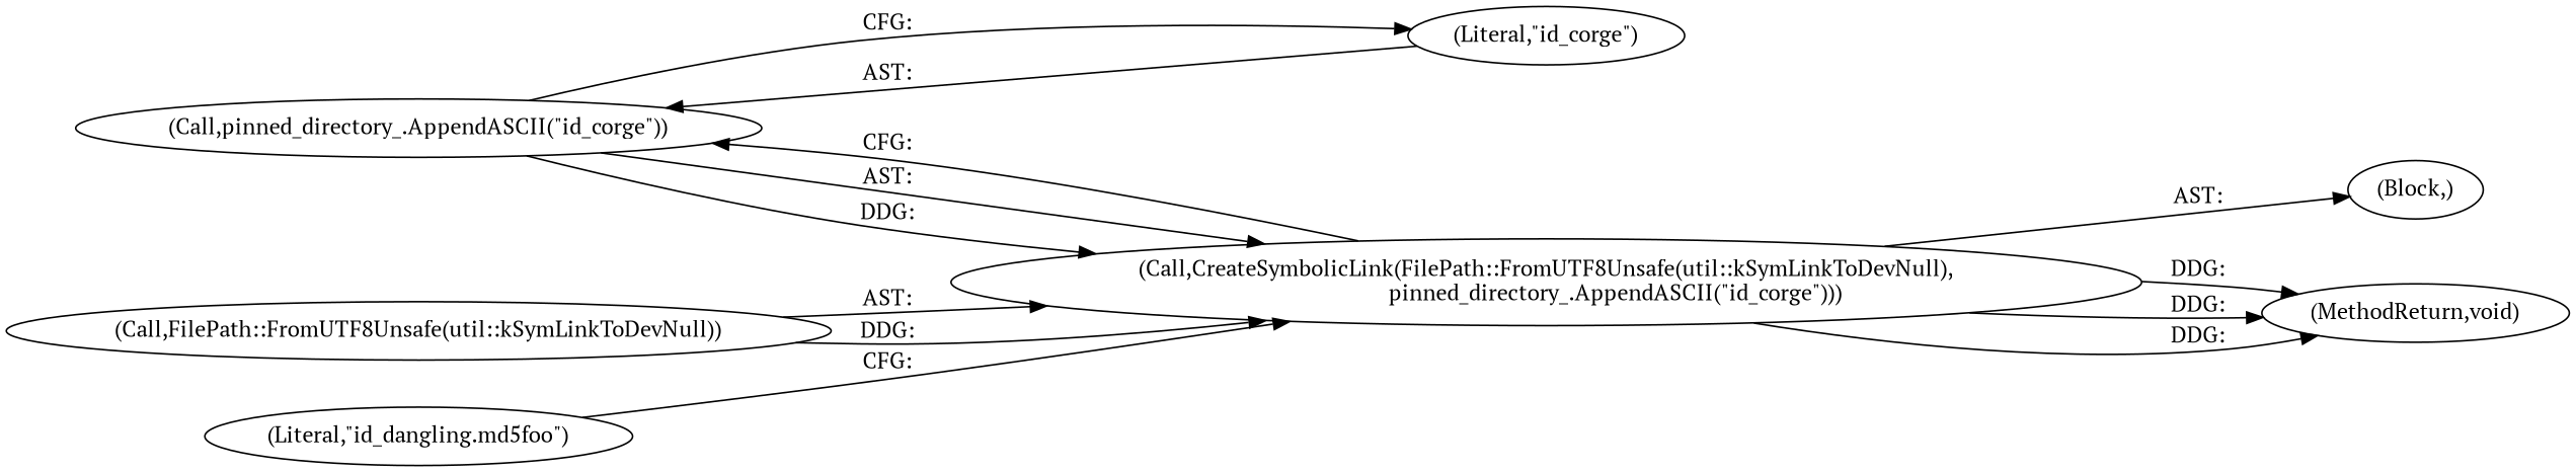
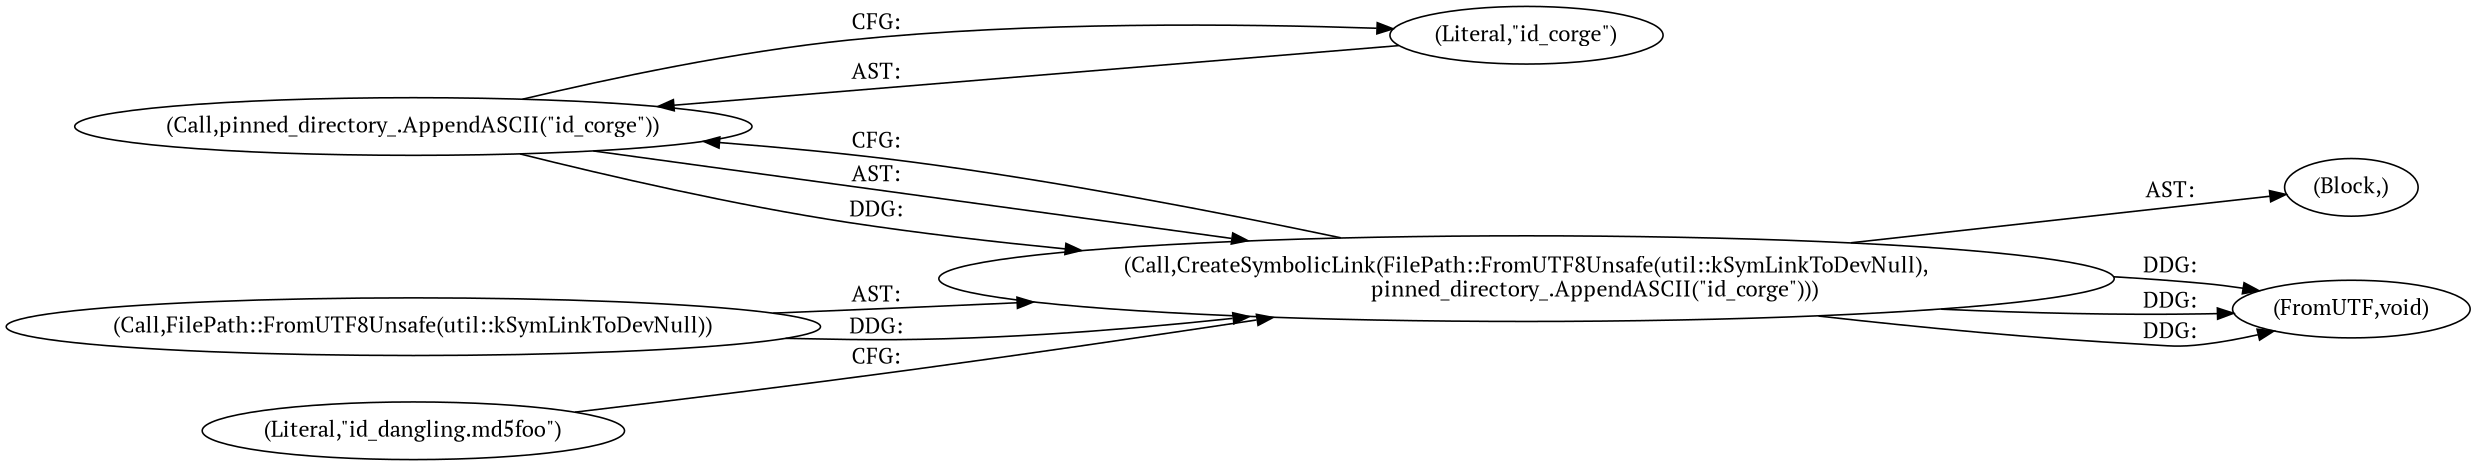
  digraph {
    rankdir=LR
    fontname="PT Serif"
    node [fontname="PT Serif"]
    edge [fontname="PT Serif"]
    n1 [label="(Call,pinned_directory_.AppendASCII(\"id_corge\"))"]
    n2 [label="(Call,CreateSymbolicLink(FilePath::FromUTF8Unsafe(util::kSymLinkToDevNull),\n                       pinned_directory_.AppendASCII(\"id_corge\")))"]
    n3 [label="(Literal,\"id_corge\")"]
    n4 [label="(Block,)"]
-   n5 [label="(MethodReturn,void)"]
+   n5 [label="(FromUTF,void)"]
    n6 [label="(Call,FilePath::FromUTF8Unsafe(util::kSymLinkToDevNull))"]
    n7 [label="(Literal,\"id_dangling.md5foo\")"]
    n1 -> n2 [label="AST: "]
    n1 -> n2 [label="DDG: "]
    n1 -> n3 [label="CFG: "]
    n2 -> n1 [label="CFG: "]
    n2 -> n4 [label="AST: "]
    n2 -> n5 [label="DDG: "]
    n2 -> n5 [label="DDG: "]
    n2 -> n5 [label="DDG: "]
    n3 -> n1 [label="AST: "]
    n6 -> n2 [label="AST: "]
    n6 -> n2 [label="DDG: "]
    n7 -> n2 [label="CFG: "]
  }
